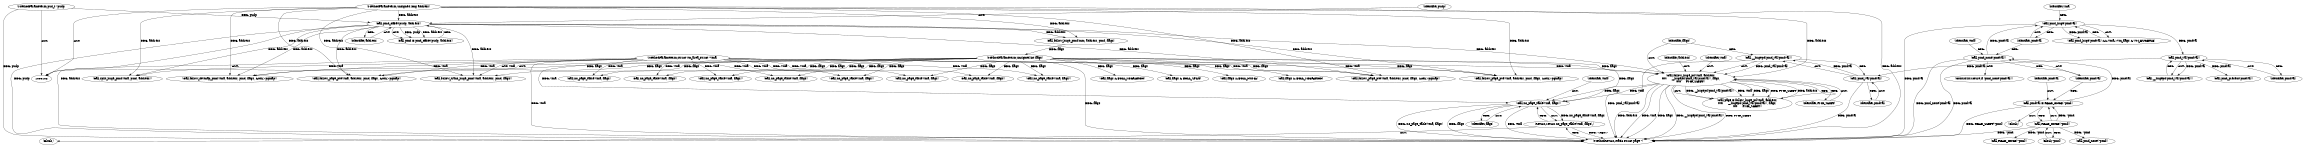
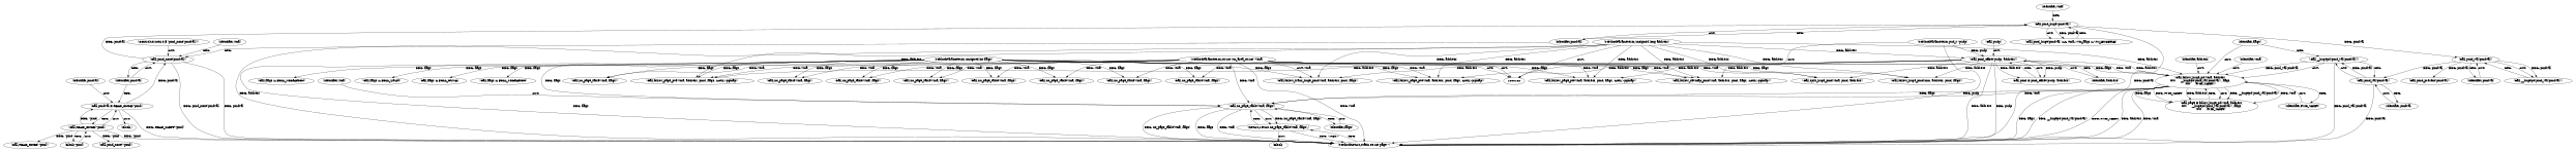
  digraph {
    n1 [label="(Call,no_page_table(vma, flags))"]
    n2 [label="(Return,return no_page_table(vma, flags);)"]
    n3 [label="(MethodReturn,static struct page *)"]
    n4 [label="(Identifier,flags)"]
    n5 [label="(Block,)"]
    n6 [label="(Call,follow_huge_pd(vma, address,\n\t\t\t\t      __hugepd(pmd_val(pmdval)), flags,\n\t\t\t\t      PMD_SHIFT))"]
    n7 [label="(Call,page = follow_huge_pd(vma, address,\n\t\t\t\t      __hugepd(pmd_val(pmdval)), flags,\n\t\t\t\t      PMD_SHIFT))"]
    n8 [label="(Identifier,PMD_SHIFT)"]
    n9 [label="(MethodParameterIn,struct vm_area_struct *vma)"]
    n10 [label="(Call,no_page_table(vma, flags))"]
    n11 [label="(Call,follow_devmap_pmd(vma, address, pmd, flags, &ctx->pgmap))"]
    n12 [label="(Call,no_page_table(vma, flags))"]
    n13 [label="(Call,split_huge_pmd(vma, pmd, address))"]
    n14 [label="(Call,follow_page_pte(vma, address, pmd, flags, &ctx->pgmap))"]
    n15 [label="(Call,no_page_table(vma, flags))"]
    n16 [label="(Call,no_page_table(vma, flags))"]
    n17 [label="(Call,no_page_table(vma, flags))"]
    n18 [label="(Call,no_page_table(vma, flags))"]
    n19 [label="(Call,follow_page_pte(vma, address, pmd, flags, &ctx->pgmap))"]
    n20 [label="(Call,follow_page_pte(vma, address, pmd, flags, &ctx->pgmap))"]
    n21 [label="(Call,no_page_table(vma, flags))"]
    n22 [label="(Call,no_page_table(vma, flags))"]
    n23 [label="(Call,follow_trans_huge_pmd(vma, address, pmd, flags))"]
    1000102
    n25 [label="(Call,pmd_offset(pudp, address))"]
    n26 [label="(Identifier,address)"]
    n27 [label="(Call,pmd = pmd_offset(pudp, address))"]
    n28 [label="(Call,follow_huge_pmd(mm, address, pmd, flags))"]
    n29 [label="(MethodParameterIn,pud_t *pudp)"]
    n30 [label="(MethodParameterIn,unsigned long address)"]
    n31 [label="(Call,__hugepd(pmd_val(pmdval)))"]
    n32 [label="(Call,pmd_val(pmdval))"]
    n33 [label="(Identifier,pmdval)"]
    n34 [label="(Call,pmd_val(pmdval))"]
    n35 [label="(Call,__hugepd(pmd_val(pmdval)))"]
    n36 [label="(Identifier,pmdval)"]
    n37 [label="(Call,pmd_present(pmdval))"]
    n38 [label="(Call,pmd_huge(pmdval))"]
    n39 [label="(Call,pmd_huge(pmdval) && vma->vm_flags & VM_HUGETLB)"]
    n40 [label="(Identifier,pmdval)"]
    n41 [label="(Call,pmd_none(pmdval))"]
    n42 [label="(Identifier,pmdval)"]
    n43 [label="(ControlStructure,if (pmd_none(pmdval)))"]
    n44 [label="(Call,pmdval = READ_ONCE(*pmd))"]
    n45 [label="(Call,READ_ONCE(*pmd))"]
    n46 [label="(Block,)"]
    n47 [label="(Block,*pmd)"]
    n48 [label="(Call,READ_ONCE(*pmd))"]
    n49 [label="(Call,pmd_none(*pmd))"]
    n50 [label="(MethodParameterIn,unsigned int flags)"]
    n51 [label="(Call,flags & FOLL_NUMA)"]
    n52 [label="(Call,flags & FOLL_MIGRATION)"]
    n53 [label="(Call,flags & FOLL_MIGRATION)"]
    n54 [label="(Call,flags & FOLL_SPLIT)"]
    n55 [label="(Identifier,vma)"]
    n56 [label="(Identifier,flags)"]
    n57 [label="(Identifier,address)"]
    n58 [label="(Identifier,pmdval)"]
    n59 [label="(Identifier,vma)"]
-   n60 [label="(Identifier,pudp)"]
+   n60 [label="(Call,pudp)"]
    n61 [label="(Identifier,vma)"]
    n62 [label="(Identifier,vma)"]
    n1 -> n2 [label="AST: "]
    n1 -> n2 [label="DDG: no_page_table(vma, flags)"]
    n1 -> n3 [label="DDG: no_page_table(vma, flags)"]
    n1 -> n3 [label="DDG: flags"]
    n1 -> n3 [label="DDG: vma"]
    n1 -> n4 [label="CFG: "]
    n2 -> n1 [label="CFG: "]
    n2 -> n3 [label="DDG: <RET>"]
    n2 -> n5 [label="AST: "]
    n3 -> n2 [label="CFG: "]
    n4 -> n1 [label="AST: "]
    n6 -> n1 [label="DDG: vma"]
    n6 -> n1 [label="DDG: flags"]
    n6 -> n3 [label="DDG: __hugepd(pmd_val(pmdval))"]
    n6 -> n3 [label="DDG: PMD_SHIFT"]
    n6 -> n3 [label="DDG: address"]
    n6 -> n3 [label="DDG: vma"]
    n6 -> n3 [label="DDG: flags"]
    n6 -> n7 [label="AST: "]
    n6 -> n7 [label="DDG: __hugepd(pmd_val(pmdval))"]
    n6 -> n7 [label="DDG: vma"]
    n6 -> n7 [label="DDG: flags"]
    n6 -> n7 [label="DDG: PMD_SHIFT"]
    n6 -> n7 [label="DDG: address"]
    n6 -> n8 [label="CFG: "]
    n7 -> n6 [label="CFG: "]
    n8 -> n6 [label="AST: "]
    n9 -> n1 [label="DDG: vma"]
    n9 -> n3 [label="DDG: vma"]
    n9 -> n6 [label="DDG: vma"]
    n9 -> n10 [label="DDG: vma"]
    n9 -> n11 [label="DDG: vma"]
    n9 -> n12 [label="DDG: vma"]
    n9 -> n13 [label="DDG: vma"]
    n9 -> n14 [label="DDG: vma"]
    n9 -> n15 [label="DDG: vma"]
    n9 -> n16 [label="DDG: vma"]
    n9 -> n17 [label="DDG: vma"]
    n9 -> n18 [label="DDG: vma"]
    n9 -> n19 [label="DDG: vma"]
    n9 -> n20 [label="DDG: vma"]
    n9 -> n21 [label="DDG: vma"]
    n9 -> n22 [label="DDG: vma"]
    n9 -> n23 [label="AST: vma"]
    n9 -> 1000102 [label="AST: "]
    n25 -> n3 [label="DDG: address"]
    n25 -> n3 [label="DDG: pudp"]
    n25 -> n6 [label="DDG: address"]
    n25 -> n11 [label="DDG: address"]
    n25 -> n13 [label="DDG: address"]
    n25 -> n14 [label="DDG: address"]
    n25 -> n19 [label="DDG: address"]
    n25 -> n20 [label="DDG: address"]
    n25 -> n23 [label="DDG: address"]
    n25 -> n26 [label="CFG: "]
    n25 -> n27 [label="AST: "]
    n25 -> n27 [label="DDG: pudp"]
    n25 -> n27 [label="DDG: address"]
    n25 -> n28 [label="DDG: address"]
    n26 -> n25 [label="AST: "]
    n27 -> n25 [label="CFG: "]
    n29 -> n3 [label="DDG: pudp"]
    n29 -> 1000102 [label="AST: "]
    n29 -> n25 [label="DDG: pudp"]
    n30 -> n3 [label="DDG: address"]
    n30 -> n6 [label="DDG: address"]
    n30 -> n11 [label="DDG: address"]
    n30 -> n13 [label="DDG: address"]
    n30 -> n14 [label="DDG: address"]
    n30 -> n19 [label="DDG: address"]
    n30 -> n20 [label="DDG: address"]
    n30 -> n23 [label="DDG: address"]
    n30 -> 1000102 [label="AST: "]
    n30 -> n25 [label="DDG: address"]
    n30 -> n28 [label="DDG: address"]
    n31 -> n3 [label="DDG: pmd_val(pmdval)"]
    n31 -> n6 [label="AST: "]
    n31 -> n6 [label="DDG: pmd_val(pmdval)"]
    n31 -> n32 [label="CFG: "]
    n32 -> n3 [label="DDG: pmdval"]
    n32 -> n31 [label="AST: "]
    n32 -> n31 [label="DDG: pmdval"]
    n32 -> n33 [label="CFG: "]
    n33 -> n32 [label="AST: "]
    n34 -> n32 [label="DDG: pmdval"]
    n34 -> n35 [label="AST: "]
    n34 -> n35 [label="DDG: pmdval"]
    n34 -> n36 [label="CFG: "]
    n34 -> n37 [label="DDG: pmdval"]
    n35 -> n34 [label="CFG: "]
    n36 -> n34 [label="AST: "]
    n38 -> n3 [label="DDG: pmdval"]
    n38 -> n34 [label="DDG: pmdval"]
    n38 -> n39 [label="AST: "]
    n38 -> n39 [label="DDG: pmdval"]
    n38 -> n40 [label="CFG: "]
    n39 -> n38 [label="CFG: "]
    n40 -> n38 [label="AST: "]
    n40 -> n41 [label="CFG: "]
    n41 -> n3 [label="DDG: pmd_none(pmdval)"]
    n41 -> n3 [label="DDG: pmdval"]
    n41 -> n38 [label="DDG: pmdval"]
    n41 -> n42 [label="CFG: "]
-   n41 -> n43 [label="AST: "]
+   n43 -> n41 [label="AST: "]
    n42 -> n41 [label="AST: "]
    n42 -> n44 [label="CFG: "]
    n44 -> n3 [label="DDG: READ_SHIFT(*pmd)"]
    n44 -> n41 [label="DDG: pmdval"]
    n44 -> n45 [label="CFG: "]
    n44 -> n46 [label="AST: "]
    n45 -> n3 [label="DDG: *pmd"]
    n45 -> n44 [label="AST: "]
    n45 -> n44 [label="DDG: *pmd"]
    n45 -> n47 [label="CFG: "]
    n45 -> n48 [label="DDG: *pmd"]
    n45 -> n49 [label="DDG: *pmd"]
    n47 -> n45 [label="AST: "]
    n50 -> n1 [label="DDG: flags"]
    n50 -> n3 [label="DDG: flags"]
    n50 -> n6 [label="DDG: flags"]
    n50 -> n10 [label="DDG: flags"]
    n50 -> n11 [label="DDG: flags"]
    n50 -> n12 [label="DDG: flags"]
    n50 -> n14 [label="DDG: flags"]
    n50 -> n15 [label="DDG: flags"]
    n50 -> n16 [label="DDG: flags"]
    n50 -> n17 [label="DDG: flags"]
    n50 -> n18 [label="DDG: flags"]
    n50 -> n19 [label="DDG: flags"]
    n50 -> n20 [label="DDG: flags"]
    n50 -> n21 [label="DDG: flags"]
    n50 -> n22 [label="DDG: flags"]
    n50 -> n23 [label="DDG: flags"]
    n50 -> 1000102 [label="AST: "]
-   n28 -> n50 [label="DDG: flags"]
+   n50 -> n28 [label="DDG: flags"]
    n50 -> n51 [label="DDG: flags"]
    n50 -> n52 [label="DDG: flags"]
    n50 -> n53 [label="DDG: flags"]
    n50 -> n54 [label="DDG: flags"]
    n55 -> n1 [label="AST: "]
    n56 -> n6 [label="AST: "]
    n56 -> n31 [label="CFG: "]
    n57 -> n6 [label="AST: "]
    n58 -> n44 [label="AST: "]
    n59 -> n41 [label="CFG: "]
    n60 -> n25 [label="AST: "]
    n61 -> n6 [label="AST: "]
    n62 -> n38 [label="CFG: "]
  }
